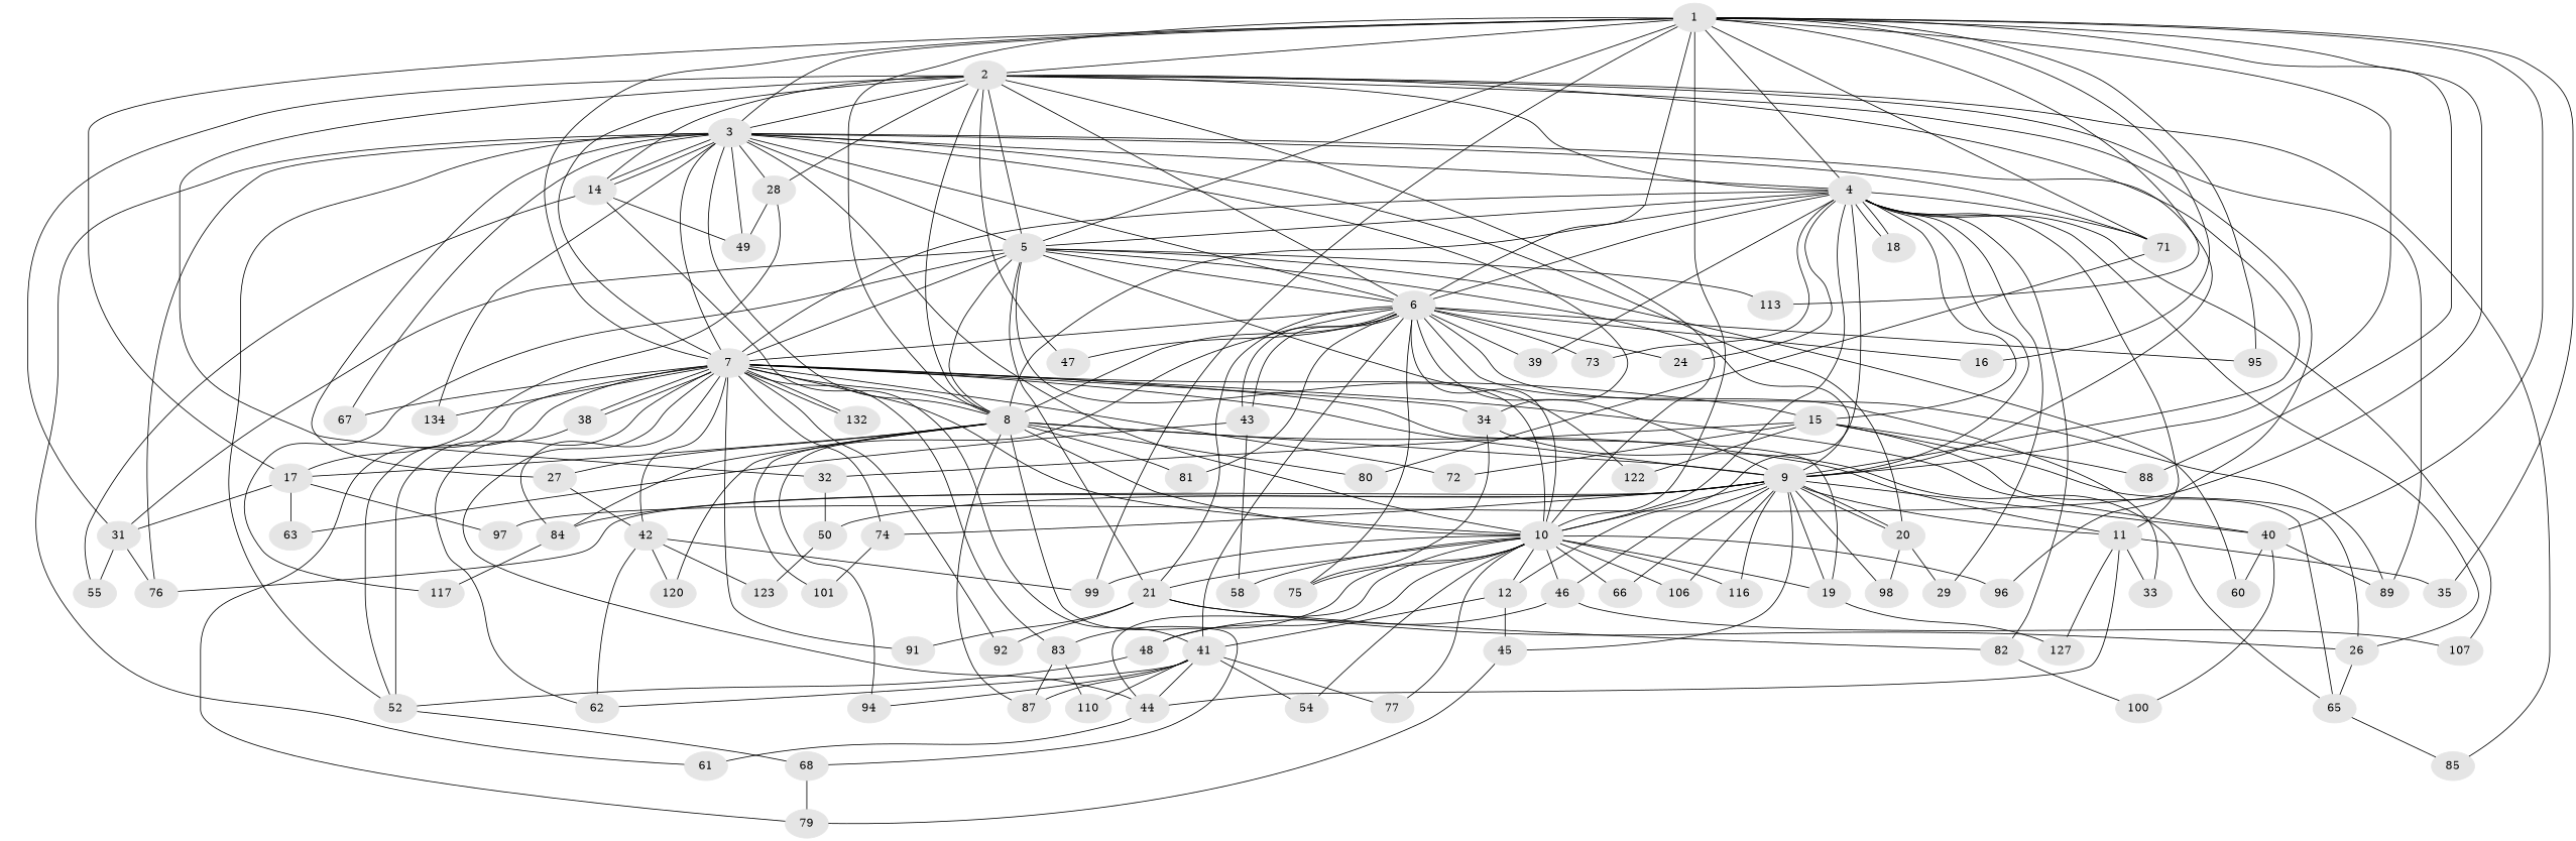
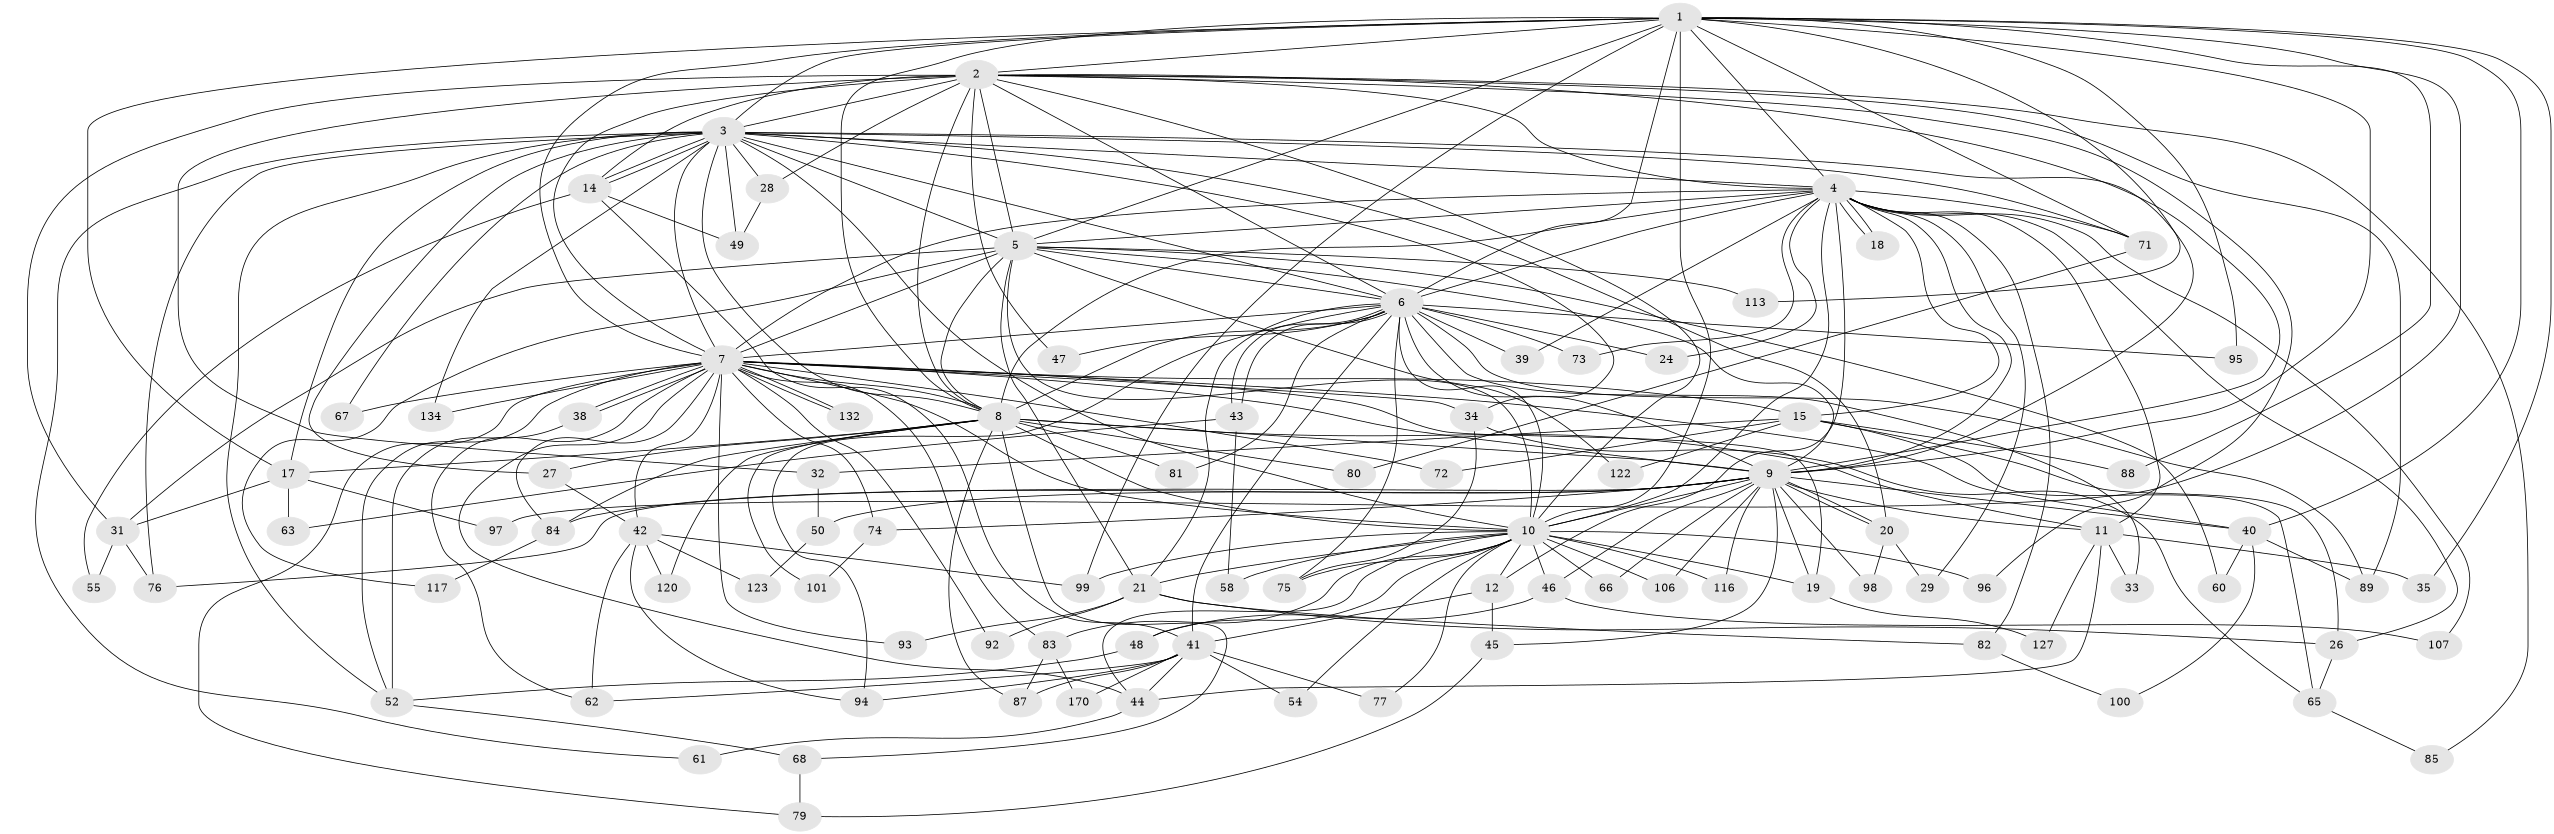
  graph {
    node [color=gray90 style=filled]
    1 [super="+22"]
    2 [super="+133"]
    3 [super="+30"]
    4 [super="+78"]
    5 [super="+13"]
    6 [super="+51"]
    7 [super="+23"]
    8 [super="+59"]
    9 [super="+57"]
    10 [super="+124"]
-   16
    17 [super="+70"]
    35
    40 [super="+111"]
    71 [super="+129"]
    88
    95
    97
    99
    113
    14 [super="+36"]
    28
    31 [super="+64"]
    32 [super="+115"]
    47
    85
    89 [super="+90"]
    96
    20 [super="+128"]
    27 [super="+53"]
    34
    49 [super="+119"]
    52 [super="+93"]
    61
    67
    76 [super="+121"]
    134
    11 [super="+37"]
    12 [super="+125"]
    15 [super="+56"]
    18
    24
    26
    29
    39
    73
    82
    107
    21 [super="+25"]
    60
    117
    122
    33
    41 [super="+86"]
    43
    75 [super="+108"]
    81
    94 [super="+103"]
    19 [super="+130"]
    38
    42 [super="+104"]
    44 [super="+126"]
    62 [super="+69"]
    72
    74
    79
    83
    84 [super="+114"]
-   91
+   91 [label=93]
    92
    132
    68
    80
    87 [super="+131"]
    101
    120
    45 [super="+102"]
    46
    50
    66
    98
    106
    116
    48 [super="+109"]
    54
    58
    77
    63
    100
    55
    65 [super="+118"]
    127
-   110
+   110 [label=170]
    123
    1 -- 2
    1 -- 3
    1 -- 4
    1 -- 5
    1 -- 6
    1 -- 7
    1 -- 8
    1 -- 9
    1 -- 10 [weight=3]
-   1 -- 16
    1 -- 17
    1 -- 35
    1 -- 40
    1 -- 71
    1 -- 88
    1 -- 95
    1 -- 97
    1 -- 99
    1 -- 113
    2 -- 3
    2 -- 4
    2 -- 5
    2 -- 6
    2 -- 7
    2 -- 8
    2 -- 9
    2 -- 10
    2 -- 14
    2 -- 28
    2 -- 31
    2 -- 32 [weight=2]
    2 -- 47
    2 -- 85
    2 -- 89
    2 -- 96
    3 -- 4
    3 -- 5
    3 -- 6
    3 -- 7
    3 -- 8
    3 -- 9 [weight=2]
    3 -- 10
-   28 -- 17
+   3 -- 17
    3 -- 71
    3 -- 14
    3 -- 14
    3 -- 28
    3 -- 20
    3 -- 27 [weight=2]
    3 -- 34
    3 -- 49
    3 -- 52
    3 -- 61
    3 -- 67
    3 -- 76
    3 -- 134
    4 -- 5
    4 -- 6 [weight=2]
    4 -- 7
    4 -- 8
    4 -- 9 [weight=2]
    4 -- 10
    4 -- 71
    4 -- 11 [weight=2]
    4 -- 12
    4 -- 15
    4 -- 18
    4 -- 18
    4 -- 24
    4 -- 26
    4 -- 29
    4 -- 39
    4 -- 73
    4 -- 82
    4 -- 107
    5 -- 6
    5 -- 7 [weight=2]
    5 -- 8
    5 -- 9 [weight=2]
    5 -- 10
    5 -- 113
    5 -- 31
    5 -- 21
    5 -- 60
    5 -- 117
    5 -- 122
    6 -- 7
    6 -- 8
    6 -- 9
    6 -- 10
-   6 -- 16
    6 -- 95
    6 -- 47
    6 -- 89
    6 -- 24
    6 -- 39
    6 -- 73
    6 -- 21
    6 -- 33
    6 -- 41
    6 -- 43
    6 -- 43
    6 -- 75
    6 -- 81
    6 -- 94
    7 -- 8
    7 -- 9
    7 -- 10
    7 -- 40
    7 -- 34
    7 -- 52
    7 -- 67
    7 -- 134
    7 -- 15
    7 -- 19 [weight=2]
    7 -- 38
    7 -- 38
    7 -- 42
    7 -- 44
    7 -- 62
    7 -- 72
    7 -- 74
    7 -- 79
    7 -- 83
    7 -- 84
    7 -- 91
    7 -- 92
    7 -- 132
    7 -- 132
    8 -- 9
    8 -- 10
    8 -- 17
    8 -- 27
    8 -- 11
    8 -- 81
    8 -- 84
    8 -- 68
    8 -- 80
    8 -- 87
    8 -- 101
    8 -- 120
    9 -- 10
    9 -- 40
    9 -- 20
    9 -- 20
    9 -- 76
    9 -- 11
    9 -- 19
    9 -- 74
    9 -- 84
    9 -- 45
    9 -- 46
    9 -- 50
    9 -- 66
    9 -- 98
    9 -- 106
    9 -- 116
    10 -- 99
    10 -- 96
    10 -- 12
    10 -- 21
    10 -- 75
    10 -- 19
    10 -- 44
    10 -- 83
    10 -- 46
    10 -- 66
    10 -- 106
    10 -- 116
    10 -- 48
    10 -- 54
    10 -- 58
    10 -- 77
    17 -- 97
    17 -- 31
    17 -- 63
    40 -- 89
    40 -- 60
    40 -- 100
    71 -- 80
    14 -- 49
    14 -- 41
    14 -- 55
    28 -- 49
    31 -- 76
    31 -- 55
    32 -- 50
    20 -- 29
    20 -- 98
    27 -- 42
    34 -- 75
    34 -- 65
    52 -- 68
    11 -- 35
    11 -- 33
    11 -- 44
    11 -- 127
    12 -- 41
    12 -- 45
    15 -- 88
    15 -- 32
    15 -- 26
    15 -- 122
    15 -- 72
    15 -- 65
    26 -- 65
    82 -- 100
    21 -- 26
    21 -- 82
    21 -- 91
    21 -- 92
    41 -- 94
    41 -- 44
    41 -- 62
    41 -- 87
    41 -- 54
    41 -- 77
    41 -- 110
    43 -- 58
    43 -- 63
    19 -- 127
    38 -- 52
    42 -- 99
+   42 -- 94
    42 -- 62
    42 -- 120
    42 -- 123
    44 -- 61
    74 -- 101
    83 -- 87
    83 -- 110
    84 -- 117
    68 -- 79
    45 -- 79
    46 -- 107
    46 -- 48
    50 -- 123
    48 -- 52
    65 -- 85
  }
